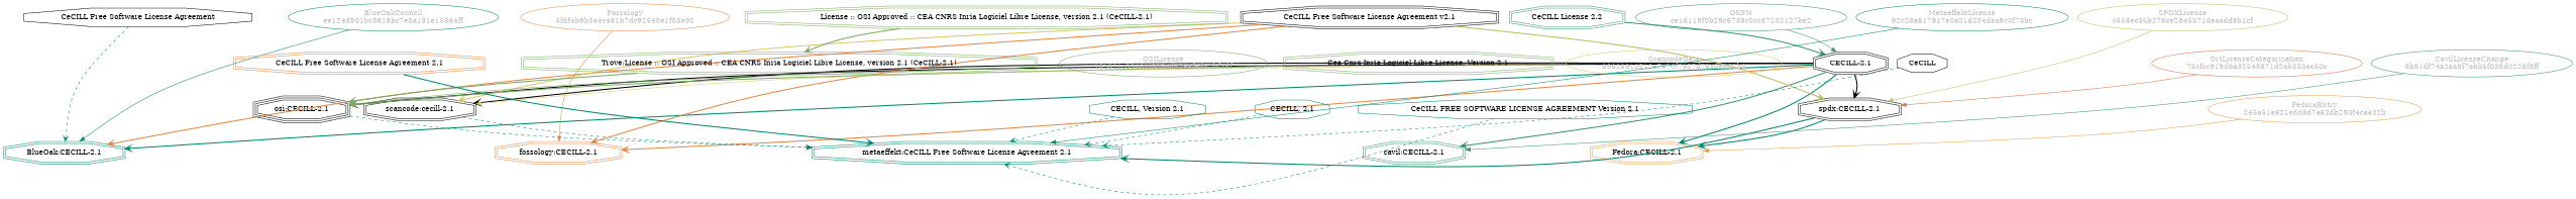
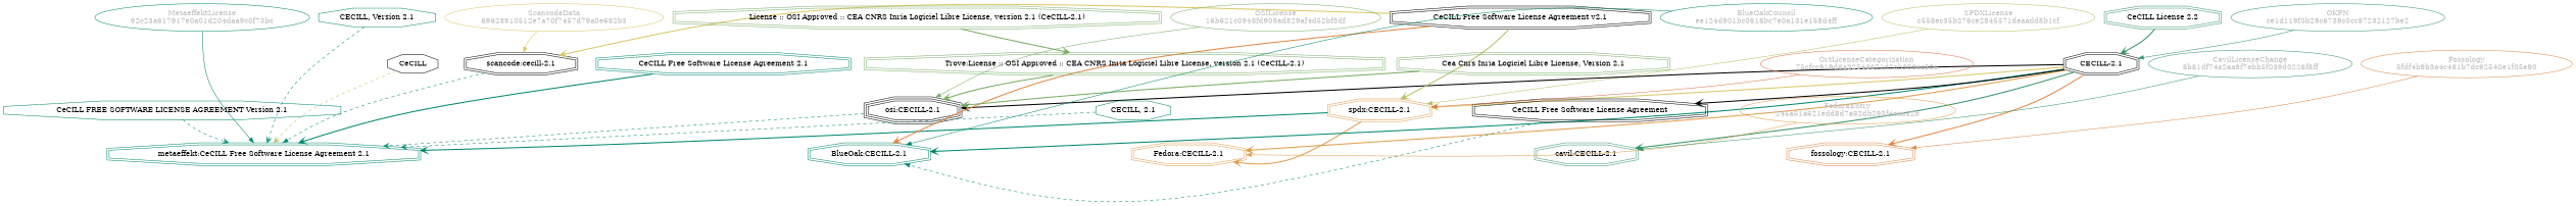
  strict digraph {
    splines=curved
    node [color="#00876c" shape=doubleoctagon]
    edge [color="#00876c" weight=0.7 arrowhead=vee style=bold]
    n1 [color="#b8bf62" fillcolor="beige;1" fontcolor=gray label="SPDXLicense\nc558ec35b276ce2845571deaadd8b1cf" shape=ellipse]
-   n2 [label="spdx:CECILL-2.1" color=""]
+   n2 [label="spdx:CECILL-2.1" color="#e09d4b"]
    n3 [color="#e09d4b" label="Fedora:CECILL-2.1"]
    n4 [label="metaeffekt:CeCILL Free Software License Agreement 2.1"]
    n5 [label="CECILL-2.1" color=""]
    n6 [label="osi:CECILL-2.1" shape=tripleoctagon color=""]
    n7 [label="BlueOak:CECILL-2.1"]
    n8 [label="scancode:cecill-2.1" color=""]
    n9 [color="#e18745" label="fossology:CECILL-2.1"]
    n10 [color="#379469" label="cavil:CECILL-2.1"]
    n11 [label="CeCILL Free Software License Agreement v2.1" color=""]
    n12 [color="#78ab63" fillcolor="beige;1" fontcolor=gray label="OSILicense\n16b621c0948fd909ad829af4d52bf3df" shape=ellipse]
    n13 [color="#78ab63" label="Cea Cnrs Inria Logiciel Libre License, Version 2.1"]
    n14 [color="#78ab63" label="Trove:License :: OSI Approved :: CEA CNRS Inria Logiciel Libre License, version 2.1 (CeCILL-2.1)"]
    n15 [color="#78ab63" label="License :: OSI Approved :: CEA CNRS Inria Logiciel Libre License, version 2.1 (CeCILL-2.1)"]
    n16 [label=CeCILL shape=octagon color=""]
    n17 [color="#e09d4b" fillcolor="beige;1" fontcolor=gray label="FedoraEntry\n245a51a621edd8d7a62db293f4caa32b" shape=ellipse]
-   n18 [label="CeCILL Free Software License Agreement" shape=octagon color=""]
+   n18 [label="CeCILL Free Software License Agreement" color=""]
    n19 [fillcolor="beige;1" fontcolor=gray label="BlueOakCouncil\nee124d901bc0618bc7e0a131e158d4ff" shape=ellipse]
    n20 [color="#dac767" fillcolor="beige;1" fontcolor=gray label="ScancodeData\n69628910512e7a70f7457d79a0e682b3" shape=ellipse]
    n21 [color="#e18745" fillcolor="beige;1" fontcolor=gray label="Fossology\n5fdf4b9b3a4c481b7dc92540e1f05e90" shape=ellipse]
    n22 [color="#379469" fillcolor="beige;1" fontcolor=gray label="OKFN\nce1d119f0b29c6739c0cc87232127be2" shape=ellipse]
    n23 [color="#379469" label="CeCILL License 2.2"]
    n24 [color="#e06f45" fillcolor="beige;1" fontcolor=gray label="OrtLicenseCategorization\n75cfcc919d6a32543671d2ab353ec50c" shape=ellipse]
    n25 [color="#379469" fillcolor="beige;1" fontcolor=gray label="CavilLicenseChange\n8b81df74a2aa9f7ebb5f039d0226f8ff" shape=ellipse]
    n26 [fillcolor="beige;1" fontcolor=gray label="MetaeffektLicense\n92c23a617917e0a01d204daa9c0f73bc" shape=ellipse]
-   n27 [color="#e18745" label="CeCILL Free Software License Agreement 2.1"]
+   n27 [label="CeCILL Free Software License Agreement 2.1"]
    n28 [label="CECILL, Version 2.1" shape=octagon]
    n29 [label="CECILL, 2.1" shape=octagon]
    n30 [label="CeCILL FREE SOFTWARE LICENSE AGREEMENT Version 2.1" shape=octagon]
    n1 -> n2 [color="#b8bf62" weight=0.5 arrowhead="" style=""]
-   n2 -> n3
+   n2 -> n3 [color="#e09d4b"]
    n2 -> n4
-   n5 -> n2 [color=""]
-   n5 -> n3
+   n5 -> n2 [color="#dac767"]
+   n5 -> n3 [color="#e09d4b"]
    n5 -> n6 [color=""]
    n5 -> n7
-   n5 -> n8 [color=""]
+   n5 -> n18 [color=""]
    n5 -> n9 [color="#e18745"]
    n5 -> n10 [color="#379469"]
    n6 -> n4 [style=dashed weight=0.5]
    n8 -> n4 [arrowhead=normal style=dashed weight=0.5]
    n11 -> n2 [color="#b8bf62"]
    n11 -> n7 [color="#e18745"]
    n11 -> n8 [color="#dac767"]
-   n11 -> n9 [color="#e18745"]
    n12 -> n6 [color="#78ab63" weight=0.5 arrowhead="" style=""]
    n13 -> n6 [color="#78ab63"]
    n14 -> n6 [color="#78ab63"]
    n15 -> n14 [color="#78ab63"]
-   n16 -> n4 [style=dashed weight=0.5]
+   n16 -> n4 [color="#b8bf62" style=dashed weight=0.5]
    n17 -> n3 [color="#e09d4b" weight=0.5 arrowhead="" style=""]
-   n18 -> n7 [style=dashed weight=0.5]
+   n18 -> n7 [arrowhead=normal style=dashed weight=0.5]
    n19 -> n7 [weight=0.5 arrowhead="" style=""]
    n20 -> n8 [color="#dac767" weight=0.5 arrowhead="" style=""]
    n21 -> n9 [color="#e18745" weight=0.5 arrowhead="" style=""]
    n22 -> n5 [color="#379469" weight=0.5 arrowhead="" style=""]
    n23 -> n5 [color="#379469"]
    n24 -> n2 [color="#e06f45" weight=0.5 arrowhead="" style=""]
    n25 -> n10 [color="#379469" weight=0.5 arrowhead="" style=""]
    n26 -> n4 [weight=0.5 arrowhead="" style=""]
    n27 -> n4
    n28 -> n4 [style=dashed weight=0.5]
    n29 -> n4 [style=dashed weight=0.5]
    n30 -> n4 [style=dashed weight=0.5]
  }
